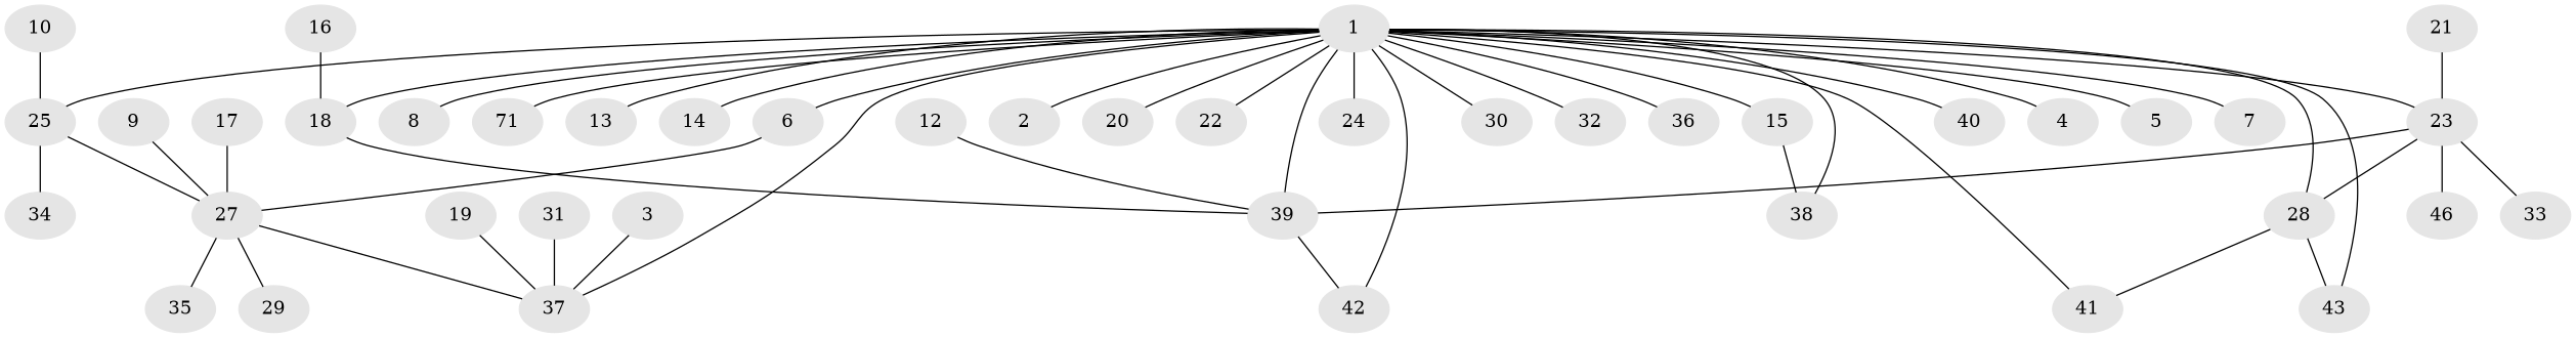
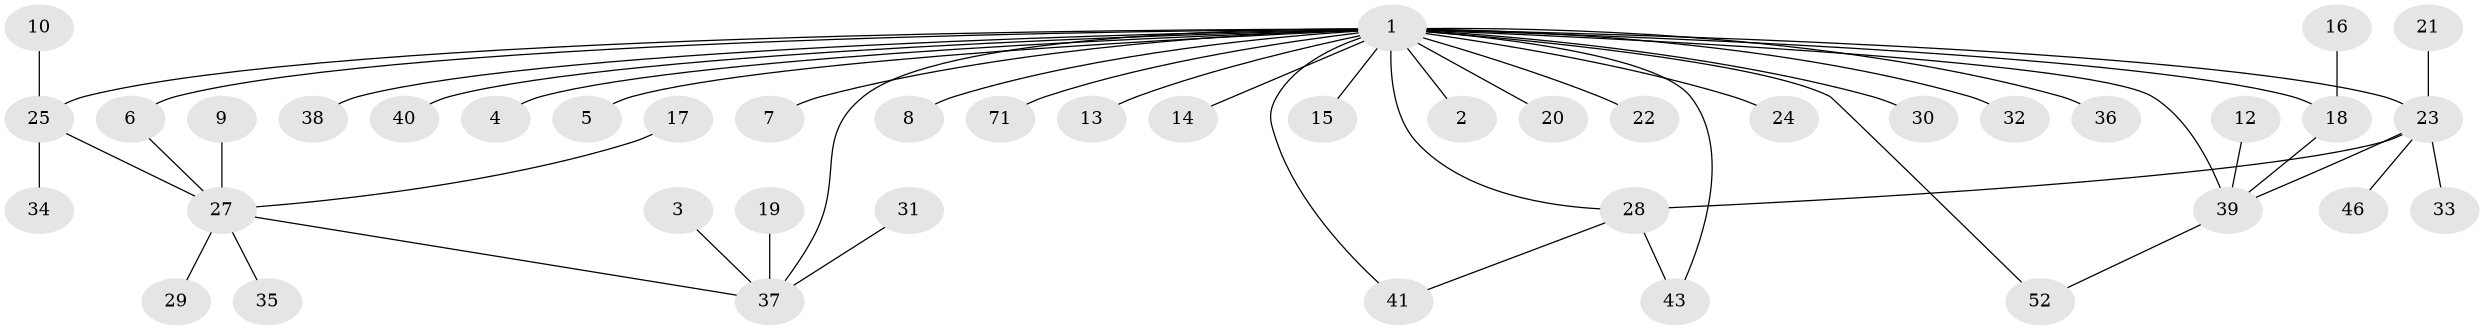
  graph {
    node [color=gray90 style=filled]
    edge [weight=1.0]
    1
    2
    4
    5
    6
    7
    8
    n8 [label=71]
    13
    14
    15
    18
    20
    22
    23
    24
    25
    28
    30
    32
    36
    37
    38
    39
    40
    41
-   42
+   42 [label=52]
    43
    27
    n30 [label=46]
    33
    34
    29
    35
    3
    9
    10
    12
    16
    17
    19
    21
    31
    1 -- 2
    1 -- 4
    1 -- 5 [weight=2.0]
    1 -- 6
    1 -- 7
    1 -- 8
    1 -- n8
    1 -- 13
    1 -- 14
    1 -- 15
    1 -- 18 [weight=2.0]
    1 -- 20
    1 -- 22 [weight=2.0]
    1 -- 23
    1 -- 24
    1 -- 25
    1 -- 28
    1 -- 30
    1 -- 32
    1 -- 36
    1 -- 37
    1 -- 38
    1 -- 39 [weight=2.0]
    1 -- 40
    1 -- 41
    1 -- 42
    1 -- 43
    6 -- 27
-   15 -- 38
    18 -- 39
    23 -- 28
    23 -- 39
    23 -- n30
    23 -- 33
    25 -- 27
    25 -- 34
    28 -- 41
    28 -- 43
    39 -- 42
    27 -- 37
    27 -- 29
    27 -- 35
    3 -- 37
    9 -- 27
    10 -- 25
    12 -- 39
    16 -- 18
    17 -- 27
    19 -- 37
    21 -- 23
    31 -- 37
  }
